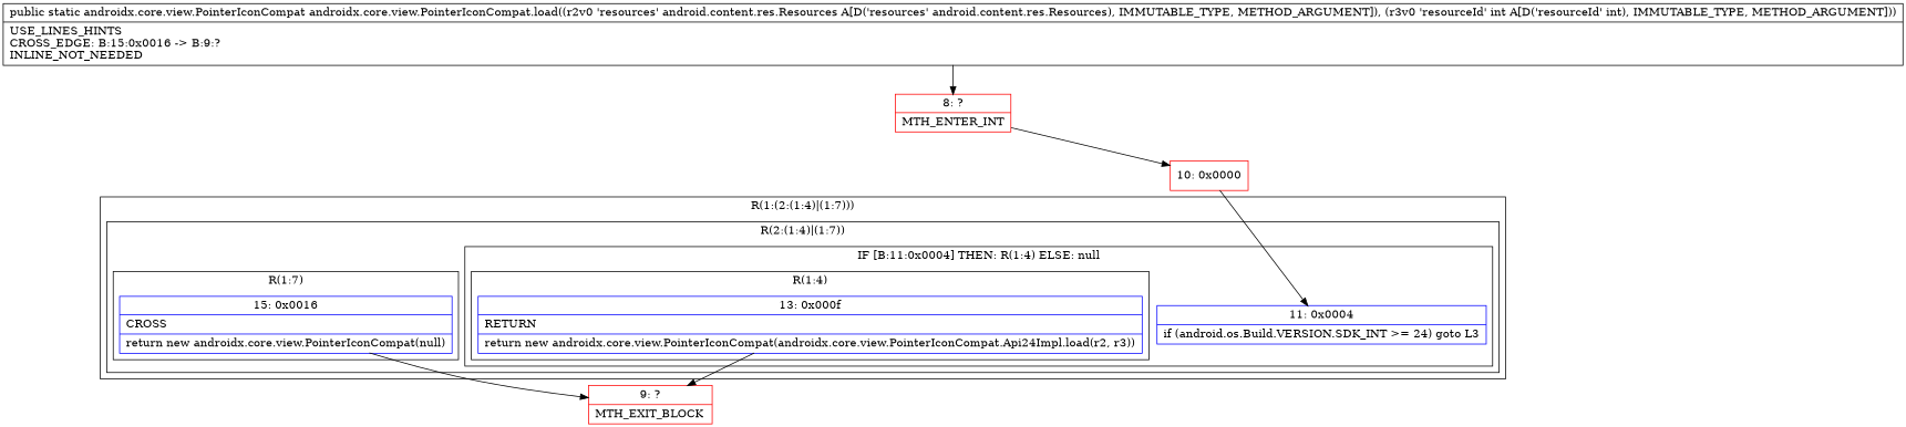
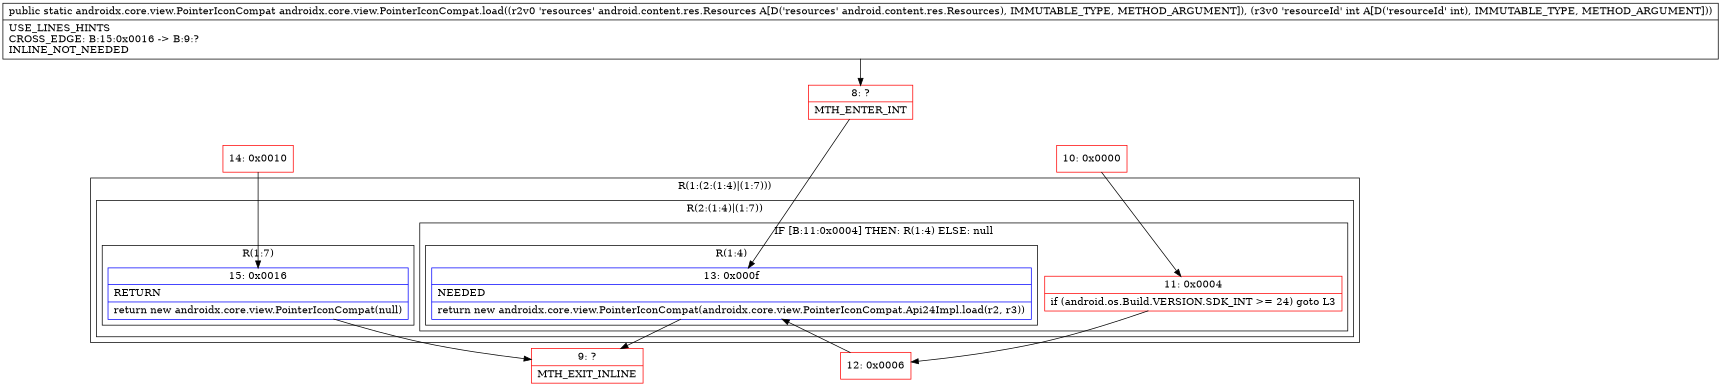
  digraph {
    node [color=red shape=record]
-   n1 [color=blue label="{13\:\ 0x000f|RETURN\l|return new androidx.core.view.PointerIconCompat(androidx.core.view.PointerIconCompat.Api24Impl.load(r2, r3))\l}"]
-   n2 [color=blue label="{11\:\ 0x0004|if (android.os.Build.VERSION.SDK_INT \>= 24) goto L3\l}"]
-   n3 [color=blue label="{15\:\ 0x0016|CROSS\l|return new androidx.core.view.PointerIconCompat(null)\l}"]
-   n4 [label="{9\:\ ?|MTH_EXIT_BLOCK\l}"]
+   n1 [color=blue label="{13\:\ 0x000f|NEEDED\l|return new androidx.core.view.PointerIconCompat(androidx.core.view.PointerIconCompat.Api24Impl.load(r2, r3))\l}"]
+   n2 [label="{11\:\ 0x0004|if (android.os.Build.VERSION.SDK_INT \>= 24) goto L3\l}"]
+   n3 [color=blue label="{15\:\ 0x0016|RETURN\l|return new androidx.core.view.PointerIconCompat(null)\l}"]
+   n4 [label="{9\:\ ?|MTH_EXIT_INLINE\l}"]
+   n5 [label="{12\:\ 0x0006}"]
+   n6 [label="{14\:\ 0x0010}"]
    n7 [label="{8\:\ ?|MTH_ENTER_INT\l}"]
    n8 [label="{10\:\ 0x0000}"]
    n9 [label="{public static androidx.core.view.PointerIconCompat androidx.core.view.PointerIconCompat.load((r2v0 'resources' android.content.res.Resources A[D('resources' android.content.res.Resources), IMMUTABLE_TYPE, METHOD_ARGUMENT]), (r3v0 'resourceId' int A[D('resourceId' int), IMMUTABLE_TYPE, METHOD_ARGUMENT]))  | USE_LINES_HINTS\lCROSS_EDGE: B:15:0x0016 \-\> B:9:?\lINLINE_NOT_NEEDED\l}" color=""]
    subgraph cluster_1 {
      label="R(1:(2:(1:4)|(1:7)))"
      subgraph cluster_2 {
        label="R(2:(1:4)|(1:7))"
        subgraph cluster_3 {
          label="IF [B:11:0x0004] THEN: R(1:4) ELSE: null"
          n2
          subgraph cluster_4 {
            label="R(1:4)"
            n1
          }
        }
        subgraph cluster_5 {
          label="R(1:7)"
          n3
        }
      }
    }
    n1 -> n4
+   n2 -> n5
    n3 -> n4
-   n7 -> n8
+   n5 -> n1
+   n6 -> n3
+   n7 -> n1
    n8 -> n2
    n9 -> n7
  }
